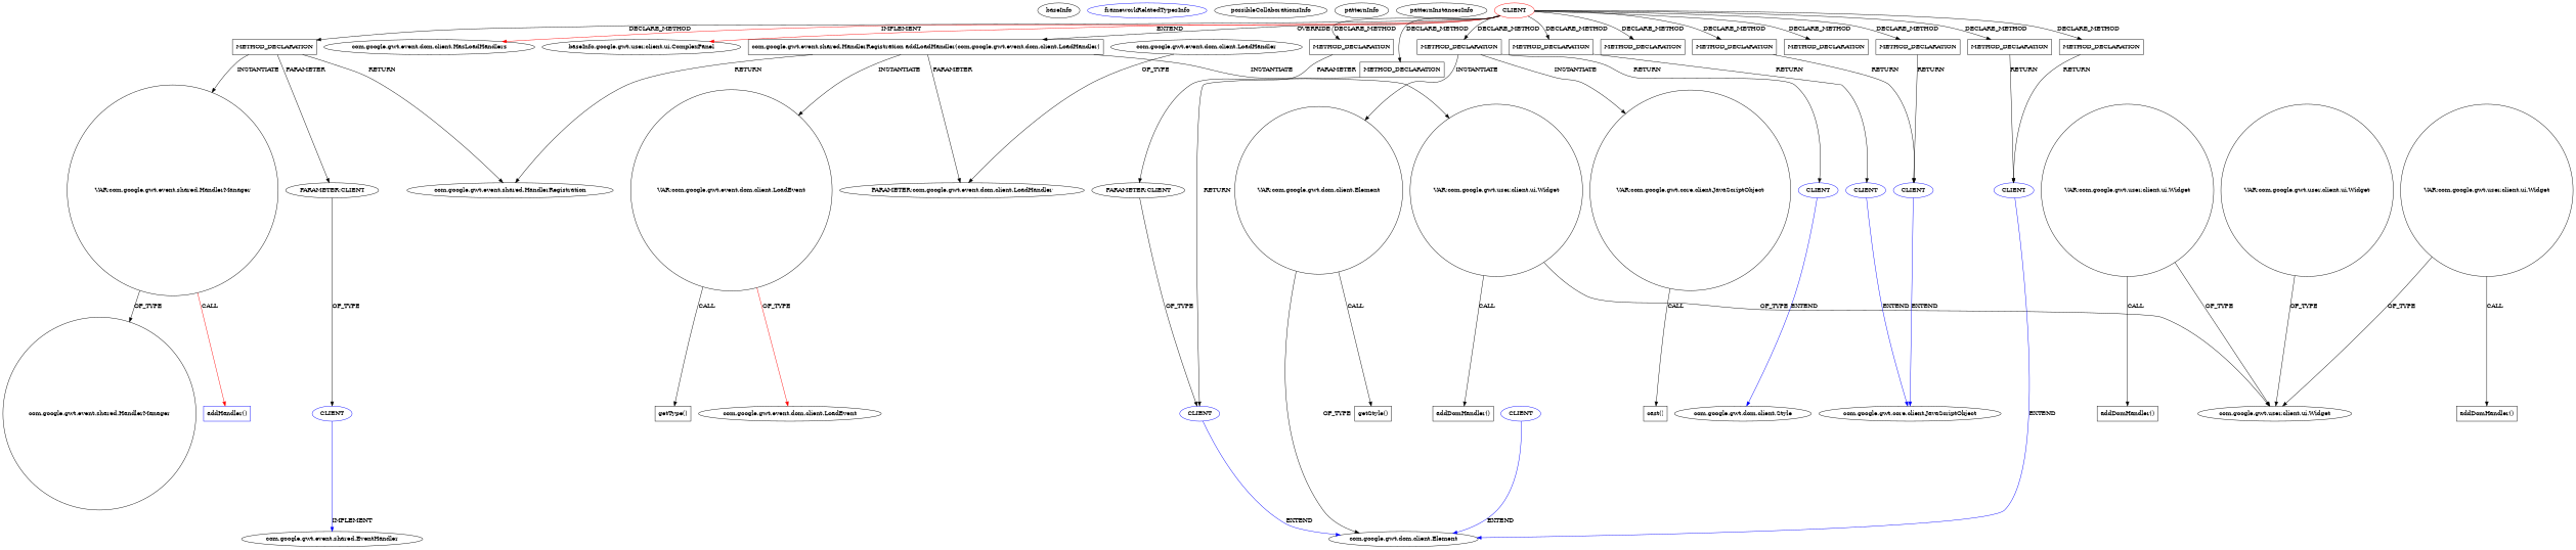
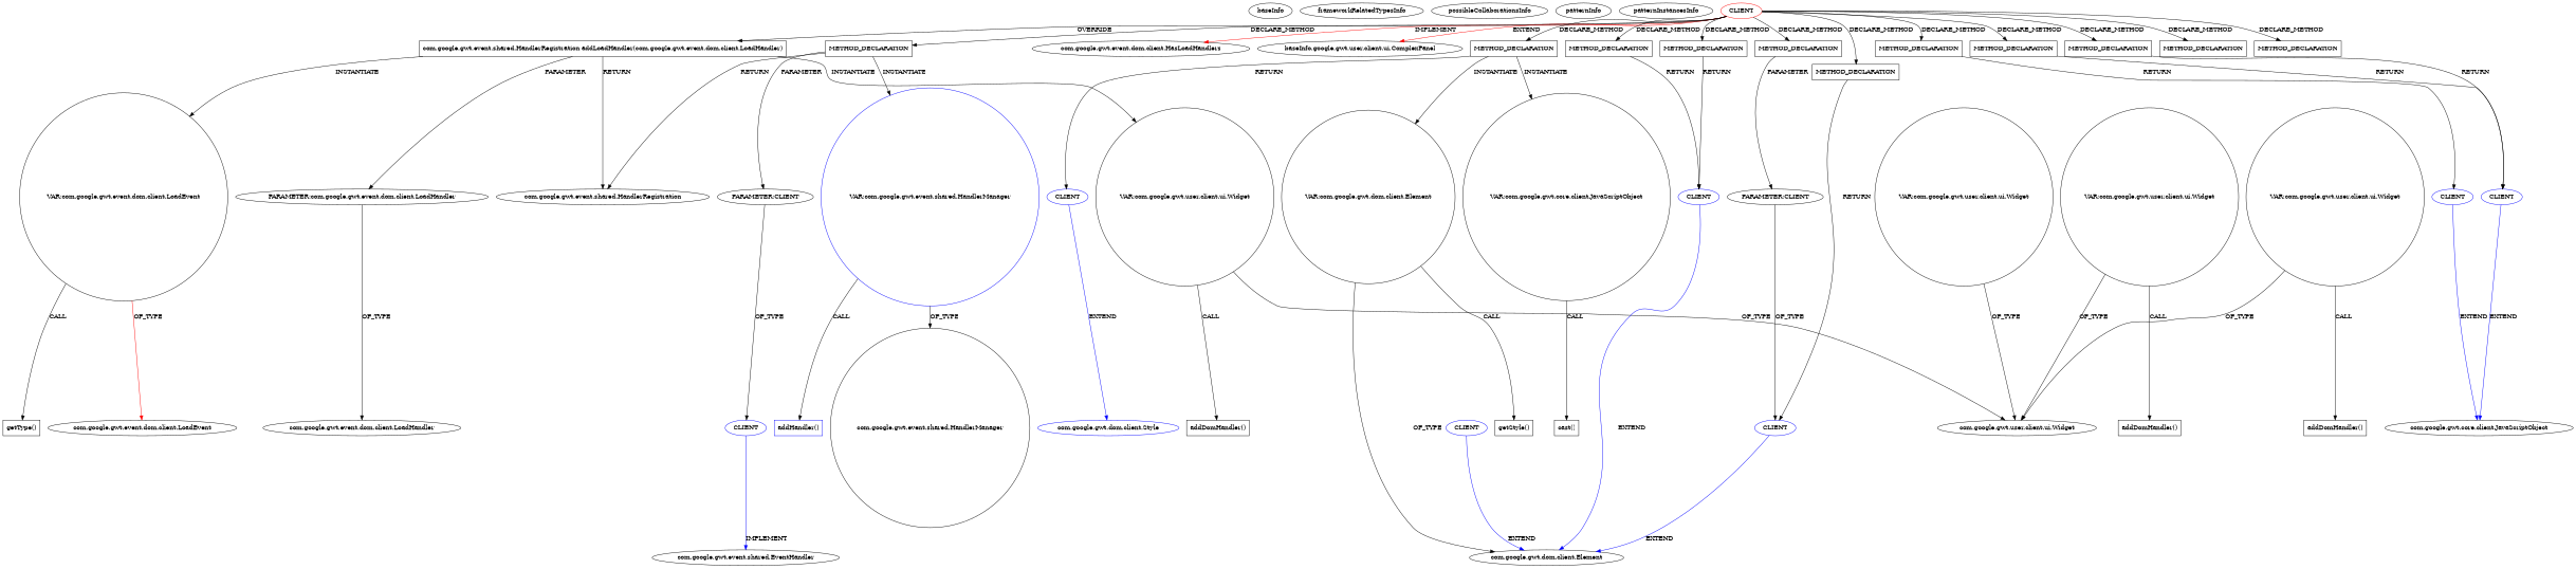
  digraph {
    node [isFrameworkType=false vertexType=CLIENT_METHOD_DECLARATION]
    baseInfo [category=pattern graphId=1508 isAnonymous=false possibleRelation=true isFrameworkType="" vertexType=""]
-   frameworkRelatedTypesInfo [0="com.google.gwt.event.dom.client.HasLoadHandlers" 1="com.google.gwt.user.client.ui.ComplexPanel" color=blue isFrameworkType="" vertexType=""]
+   frameworkRelatedTypesInfo [0="com.google.gwt.event.dom.client.HasLoadHandlers" 1="com.google.gwt.user.client.ui.ComplexPanel" isFrameworkType="" vertexType=""]
    possibleCollaborationsInfo [0="1508~FIELD_TYPE_DECLARATION-~com.google.gwt.event.dom.client.HasLoadHandlers com.google.gwt.user.client.ui.ComplexPanel ~com.google.gwt.dom.client.Element ~false~false" 1="1508~PARAMETER_TYPE_DECLARATION-CLIENT_METHOD_DECLARATION-RETURN_TYPE_DECLARATION-CLIENT_METHOD_DECLARATION-~com.google.gwt.event.dom.client.HasLoadHandlers com.google.gwt.user.client.ui.ComplexPanel ~com.google.gwt.dom.client.Element ~false~false" 2="1508~RETURN_TYPE_DECLARATION-CLIENT_METHOD_DECLARATION-RETURN_TYPE_DECLARATION-CLIENT_METHOD_DECLARATION-~com.google.gwt.event.dom.client.HasLoadHandlers com.google.gwt.user.client.ui.ComplexPanel ~com.google.gwt.dom.client.Element ~false~false" 3="1508~RETURN_TYPE_DECLARATION-CLIENT_METHOD_DECLARATION-RETURN_TYPE_DECLARATION-CLIENT_METHOD_DECLARATION-~com.google.gwt.event.dom.client.HasLoadHandlers com.google.gwt.user.client.ui.ComplexPanel ~com.google.gwt.core.client.JavaScriptObject ~false~false" 4="1508~PARAMETER_TYPE_DECLARATION-CLIENT_METHOD_DECLARATION-~com.google.gwt.event.dom.client.HasLoadHandlers com.google.gwt.user.client.ui.ComplexPanel ~com.google.gwt.event.shared.EventHandler ~false~false" 5="1508~RETURN_TYPE_DECLARATION-CLIENT_METHOD_DECLARATION-~com.google.gwt.event.dom.client.HasLoadHandlers com.google.gwt.user.client.ui.ComplexPanel ~com.google.gwt.dom.client.Style ~false~false" 6="1508~RETURN_TYPE_DECLARATION-CLIENT_METHOD_DECLARATION-~com.google.gwt.event.dom.client.HasLoadHandlers com.google.gwt.user.client.ui.ComplexPanel ~com.google.gwt.core.client.JavaScriptObject ~false~false" isFrameworkType="" vertexType=""]
    patternInfo [frequency=2.0 patternRootClient=0 isFrameworkType="" vertexType=""]
    patternInstancesInfo [0="mguiral-GwtSvgLib~/mguiral-GwtSvgLib/GwtSvgLib-master/src/gwt/html5/svg/client/user/ui/SVGGraphicalWidget.java~SVGGraphicalWidget~3974" 1="mguiral-GwtSvgLib~/mguiral-GwtSvgLib/GwtSvgLib-master/src/gwt/html5/svg/client/user/ui/SVGWidget.java~SVGWidget~3992" isFrameworkType="" vertexType=""]
    n6 [label="com.google.gwt.event.shared.HandlerRegistration addLoadHandler(com.google.gwt.event.dom.client.LoadHandler)" shape=box vertexType=OVERRIDING_METHOD_DECLARATION]
    n7 [label="VAR:com.google.gwt.event.dom.client.LoadEvent" shape=circle vertexType=VARIABLE_EXPRESION]
    n8 [label="com.google.gwt.event.shared.HandlerRegistration" vertexType=FRAMEWORK_INTERFACE_TYPE]
    n9 [label="VAR:com.google.gwt.user.client.ui.Widget" shape=circle vertexType=VARIABLE_EXPRESION]
    n10 [label="PARAMETER:com.google.gwt.event.dom.client.LoadHandler" vertexType=PARAMETER_DECLARATION]
    n11 [label="getType()" shape=box vertexType=INSIDE_CALL]
    n12 [label="com.google.gwt.event.dom.client.LoadEvent" vertexType=FRAMEWORK_CLASS_TYPE]
    n13 [label="com.google.gwt.user.client.ui.Widget" vertexType=FRAMEWORK_CLASS_TYPE]
    n14 [label="addDomHandler()" shape=box vertexType=INSIDE_CALL]
    n15 [label="com.google.gwt.event.dom.client.LoadHandler" vertexType=FRAMEWORK_INTERFACE_TYPE]
    n16 [color=red label=CLIENT vertexType=ROOT_CLIENT_CLASS_DECLARATION]
    n17 [label="com.google.gwt.event.dom.client.HasLoadHandlers" vertexType=FRAMEWORK_INTERFACE_TYPE]
    n18 [label="baseInfo.google.gwt.user.client.ui.ComplexPanel" vertexType=FRAMEWORK_CLASS_TYPE]
    n19 [label=METHOD_DECLARATION shape=box]
    n20 [label=METHOD_DECLARATION shape=box]
    n21 [label=METHOD_DECLARATION shape=box]
    n22 [label=METHOD_DECLARATION shape=box]
    n23 [label=METHOD_DECLARATION shape=box]
    n24 [label=METHOD_DECLARATION shape=box]
    n25 [label=METHOD_DECLARATION shape=box]
    n26 [label=METHOD_DECLARATION shape=box]
    n27 [label=METHOD_DECLARATION shape=box]
    n28 [label=METHOD_DECLARATION shape=box]
    n29 [label=METHOD_DECLARATION shape=box]
    n30 [color=blue label=CLIENT vertexType=REFERENCE_CLIENT_CLASS_DECLARATION]
    n31 [color=blue label=CLIENT vertexType=REFERENCE_CLIENT_CLASS_DECLARATION]
    n32 [color=blue label=CLIENT vertexType=REFERENCE_CLIENT_CLASS_DECLARATION]
    n33 [label="PARAMETER:CLIENT" vertexType=PARAMETER_DECLARATION]
-   n34 [label="VAR:com.google.gwt.event.shared.HandlerManager" shape=circle vertexType=VARIABLE_EXPRESION]
+   n34 [label="VAR:com.google.gwt.event.shared.HandlerManager" shape=circle vertexType=VARIABLE_EXPRESION color=blue]
    n35 [label="VAR:com.google.gwt.dom.client.Element" shape=circle vertexType=VARIABLE_EXPRESION]
    n36 [label="VAR:com.google.gwt.core.client.JavaScriptObject" shape=circle vertexType=VARIABLE_EXPRESION]
    n37 [color=blue label=CLIENT vertexType=REFERENCE_CLIENT_CLASS_DECLARATION]
    n38 [color=blue label=CLIENT vertexType=REFERENCE_CLIENT_CLASS_DECLARATION]
    n39 [label="PARAMETER:CLIENT" vertexType=PARAMETER_DECLARATION]
    n40 [color=blue label=CLIENT vertexType=REFERENCE_CLIENT_CLASS_DECLARATION]
    n41 [label="com.google.gwt.dom.client.Element" vertexType=FRAMEWORK_CLASS_TYPE]
    n42 [label="VAR:com.google.gwt.user.client.ui.Widget" shape=circle vertexType=VARIABLE_EXPRESION]
    n43 [label="addDomHandler()" shape=box vertexType=INSIDE_CALL]
    n44 [label="VAR:com.google.gwt.user.client.ui.Widget" shape=circle vertexType=VARIABLE_EXPRESION]
    n45 [label="addDomHandler()" shape=box vertexType=INSIDE_CALL]
    n46 [label="VAR:com.google.gwt.user.client.ui.Widget" shape=circle vertexType=VARIABLE_EXPRESION]
    n47 [label="getStyle()" shape=box vertexType=INSIDE_CALL]
    n48 [label="com.google.gwt.core.client.JavaScriptObject" vertexType=FRAMEWORK_CLASS_TYPE]
    n49 [color=blue label=CLIENT vertexType=REFERENCE_CLIENT_CLASS_DECLARATION]
    n50 [color=blue label="addHandler()" shape=box vertexType=INSIDE_CALL]
    n51 [label="com.google.gwt.event.shared.HandlerManager" shape=circle vertexType=FRAMEWORK_CLASS_TYPE]
    n52 [label="com.google.gwt.event.shared.EventHandler" vertexType=FRAMEWORK_INTERFACE_TYPE]
    n53 [label="cast()" shape=box vertexType=INSIDE_CALL]
-   n54 [label="com.google.gwt.dom.client.Style" vertexType=FRAMEWORK_CLASS_TYPE]
+   n54 [label="com.google.gwt.dom.client.Style" vertexType=FRAMEWORK_CLASS_TYPE color=blue]
    n6 -> n7 [label=INSTANTIATE]
    n6 -> n8 [label=RETURN]
    n6 -> n9 [label=INSTANTIATE]
    n6 -> n10 [label=PARAMETER]
    n7 -> n11 [label=CALL]
    n7 -> n12 [color=red label=OF_TYPE]
    n9 -> n13 [label=OF_TYPE]
    n9 -> n14 [label=CALL]
-   n15 -> n10 [label=OF_TYPE]
+   n10 -> n15 [label=OF_TYPE]
    n16 -> n6 [label=OVERRIDE]
    n16 -> n17 [color=red label=IMPLEMENT]
    n16 -> n18 [color=red label=EXTEND]
    n16 -> n19 [label=DECLARE_METHOD]
    n16 -> n20 [label=DECLARE_METHOD]
    n16 -> n21 [label=DECLARE_METHOD]
    n16 -> n22 [label=DECLARE_METHOD]
    n16 -> n23 [label=DECLARE_METHOD]
    n16 -> n24 [label=DECLARE_METHOD]
    n16 -> n25 [label=DECLARE_METHOD]
    n16 -> n26 [label=DECLARE_METHOD]
    n16 -> n27 [label=DECLARE_METHOD]
    n16 -> n28 [label=DECLARE_METHOD]
    n16 -> n29 [label=DECLARE_METHOD]
    n19 -> n30 [label=RETURN]
    n20 -> n31 [label=RETURN]
    n21 -> n32 [label=RETURN]
    n22 -> n8 [label=RETURN]
    n22 -> n33 [label=PARAMETER]
    n22 -> n34 [label=INSTANTIATE]
    n23 -> n35 [label=INSTANTIATE]
    n23 -> n36 [label=INSTANTIATE]
    n23 -> n37 [label=RETURN]
    n24 -> n32 [label=RETURN]
    n26 -> n38 [label=RETURN]
    n28 -> n31 [label=RETURN]
    n29 -> n39 [label=PARAMETER]
    n30 -> n41 [color=blue label=EXTEND]
    n31 -> n48 [color=blue label=EXTEND]
    n32 -> n41 [color=blue label=EXTEND]
    n33 -> n49 [label=OF_TYPE]
-   n34 -> n50 [label=CALL color=red]
+   n34 -> n50 [label=CALL]
    n34 -> n51 [label=OF_TYPE]
    n35 -> n41 [label=OF_TYPE]
    n35 -> n47 [label=CALL]
    n36 -> n53 [label=CALL]
    n37 -> n54 [color=blue label=EXTEND]
    n38 -> n48 [color=blue label=EXTEND]
    n39 -> n30 [label=OF_TYPE]
    n40 -> n41 [color=blue label=EXTEND]
    n42 -> n13 [label=OF_TYPE]
    n42 -> n43 [label=CALL]
    n44 -> n13 [label=OF_TYPE]
    n44 -> n45 [label=CALL]
    n46 -> n13 [label=OF_TYPE]
    n49 -> n52 [color=blue label=IMPLEMENT]
  }
